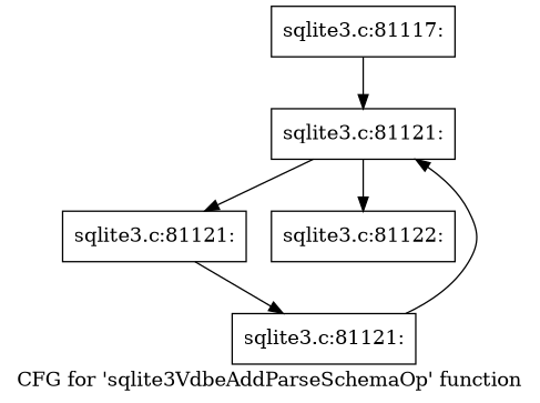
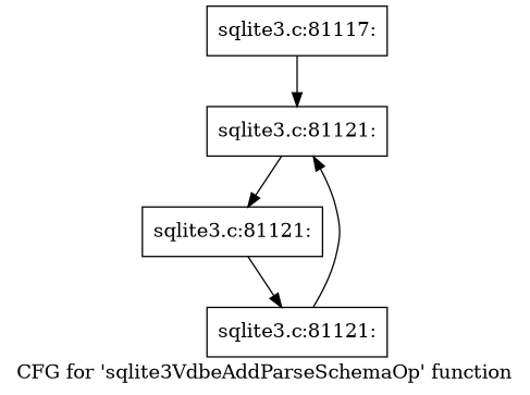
  digraph {
    label="CFG for 'sqlite3VdbeAddParseSchemaOp' function"
    node [shape=record]
    n1 [label="{sqlite3.c:81117:}"]
    n2 [label="{sqlite3.c:81121:}"]
    n3 [label="{sqlite3.c:81121:}"]
-   n4 [label="{sqlite3.c:81122:}"]
    n5 [label="{sqlite3.c:81121:}"]
    n1 -> n2
    n2 -> n3
-   n2 -> n4
    n3 -> n5
    n5 -> n2
  }
